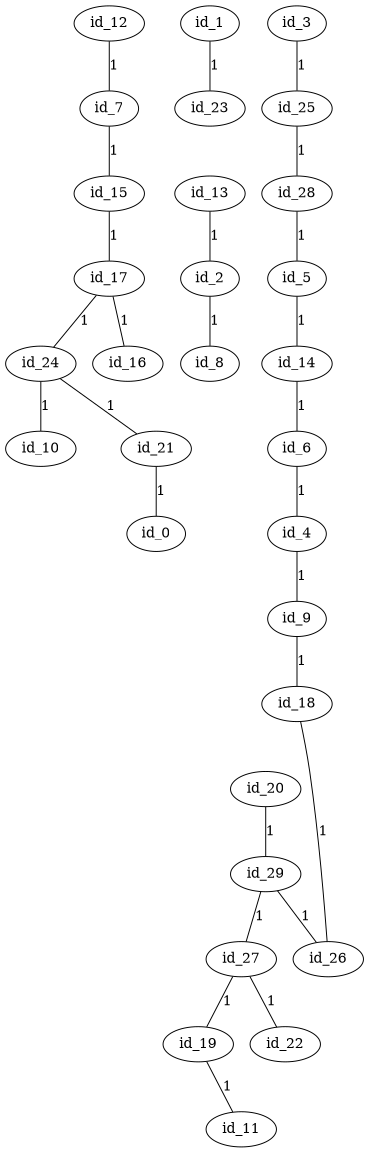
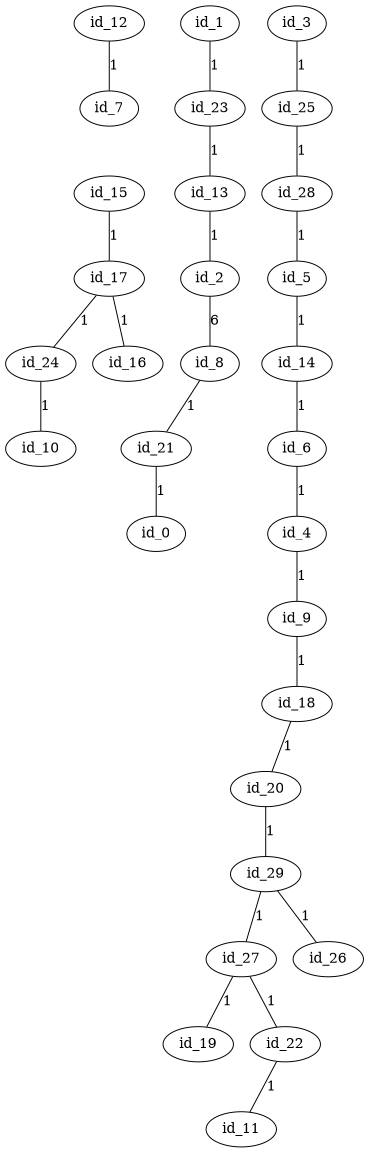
  graph {
    id_12
    id_7
    id_1
    id_23
    id_13
    id_2
    id_8
    id_21
    id_3
    id_25
    id_28
    id_4
    id_9
    id_18
    id_5
    id_14
    id_6
    id_15
    id_17
    id_0
    id_20
    id_16
    id_24
    id_10
    id_29
    id_19
    id_11
    id_27
    id_26
    id_22
    id_12 -- id_7 [label=1]
-   id_7 -- id_15 [label=1]
    id_1 -- id_23 [label=1]
+   id_23 -- id_13 [label=1]
    id_13 -- id_2 [label=1]
-   id_2 -- id_8 [label=1]
-   id_24 -- id_21 [label=1]
+   id_2 -- id_8 [label=6]
+   id_8 -- id_21 [label=1]
    id_21 -- id_0 [label=1]
    id_3 -- id_25 [label=1]
    id_25 -- id_28 [label=1]
    id_28 -- id_5 [label=1]
    id_4 -- id_9 [label=1]
    id_9 -- id_18 [label=1]
-   id_18 -- id_26 [label=1]
+   id_18 -- id_20 [label=1]
    id_5 -- id_14 [label=1]
    id_14 -- id_6 [label=1]
    id_6 -- id_4 [label=1]
    id_15 -- id_17 [label=1]
    id_17 -- id_16 [label=1]
    id_17 -- id_24 [label=1]
    id_20 -- id_29 [label=1]
    id_24 -- id_10 [label=1]
    id_29 -- id_27 [label=1]
    id_29 -- id_26 [label=1]
-   id_19 -- id_11 [label=1]
+   id_22 -- id_11 [label=1]
    id_27 -- id_19 [label=1]
    id_27 -- id_22 [label=1]
  }
